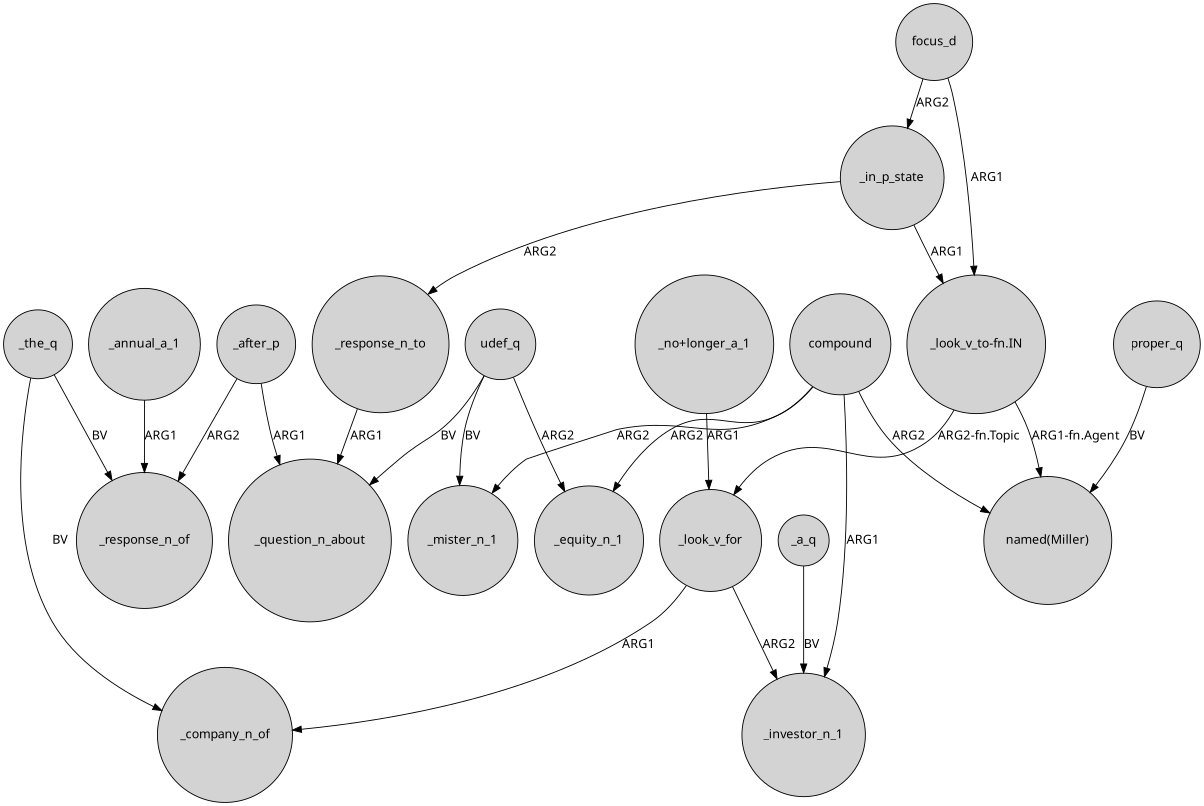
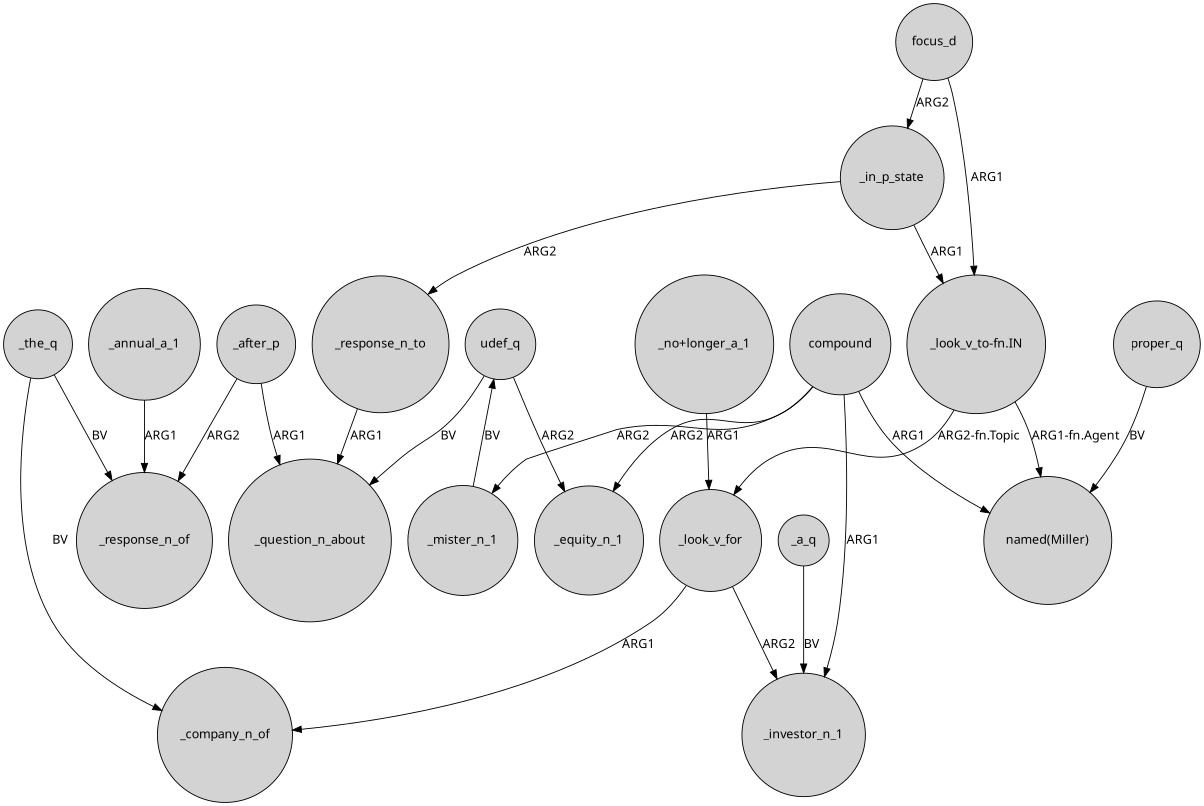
  digraph {
    fontname="Noto Sans"
    node [fontname="Noto Sans" shape=circle style=filled]
    edge [fontname="Noto Sans"]
    n1 [label="_look_v_to-fn.IN"]
    _look_v_for
    "named(Miller)"
    _company_n_of
    _investor_n_1
    _in_p_state
    _response_n_to
    _question_n_about
    _after_p
    n10 [label=_response_n_of]
    "_no+longer_a_1"
    _the_q
    compound
    _mister_n_1
    _equity_n_1
    _annual_a_1
    focus_d
    udef_q
    proper_q
    _a_q
    n1 -> _look_v_for [label="ARG2-fn.Topic"]
    n1 -> "named(Miller)" [label="ARG1-fn.Agent"]
    _look_v_for -> _company_n_of [label=ARG1]
    _look_v_for -> _investor_n_1 [label=ARG2]
    _in_p_state -> n1 [label=ARG1]
    _in_p_state -> _response_n_to [label=ARG2]
    _response_n_to -> _question_n_about [label=ARG1]
    _after_p -> _question_n_about [label=ARG1]
    _after_p -> n10 [label=ARG2]
    "_no+longer_a_1" -> _look_v_for [label=ARG1]
    _the_q -> _company_n_of [label=BV]
    _the_q -> n10 [label=BV]
-   compound -> "named(Miller)" [label=ARG2]
+   compound -> "named(Miller)" [label=ARG1]
    compound -> _investor_n_1 [label=ARG1]
    compound -> _mister_n_1 [label=ARG2]
    compound -> _equity_n_1 [label=ARG2]
    _annual_a_1 -> n10 [label=ARG1]
    focus_d -> n1 [label=ARG1]
    focus_d -> _in_p_state [label=ARG2]
    udef_q -> _question_n_about [label=BV]
-   udef_q -> _mister_n_1 [label=BV]
+   _mister_n_1 -> udef_q [label=BV]
    udef_q -> _equity_n_1 [label=ARG2]
    proper_q -> "named(Miller)" [label=BV]
    _a_q -> _investor_n_1 [label=BV]
  }
